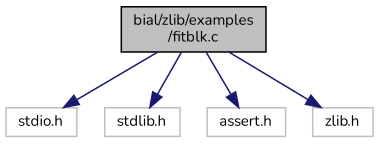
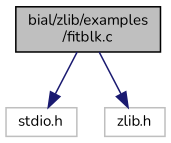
  digraph {
    fontname=Nunito
    node [color=grey75 fillcolor=white fontname=Nunito fontsize=10 shape=record style=filled]
    edge [color=midnightblue fontname=Nunito fontsize=10 labelfontname=Helvetica labelfontsize=10 style=solid]
    n1 [color=black fillcolor=grey75 fontcolor=black height=0.2 label="bial/zlib/examples\l/fitblk.c" width=0.4]
    n2 [height=0.2 label="stdio.h" width=0.4]
-   n3 [height=0.2 label="stdlib.h" width=0.4]
-   n4 [height=0.2 label="assert.h" width=0.4]
    n5 [height=0.2 label="zlib.h" width=0.4]
    n1 -> n2
-   n1 -> n3
-   n1 -> n4
    n1 -> n5
  }
